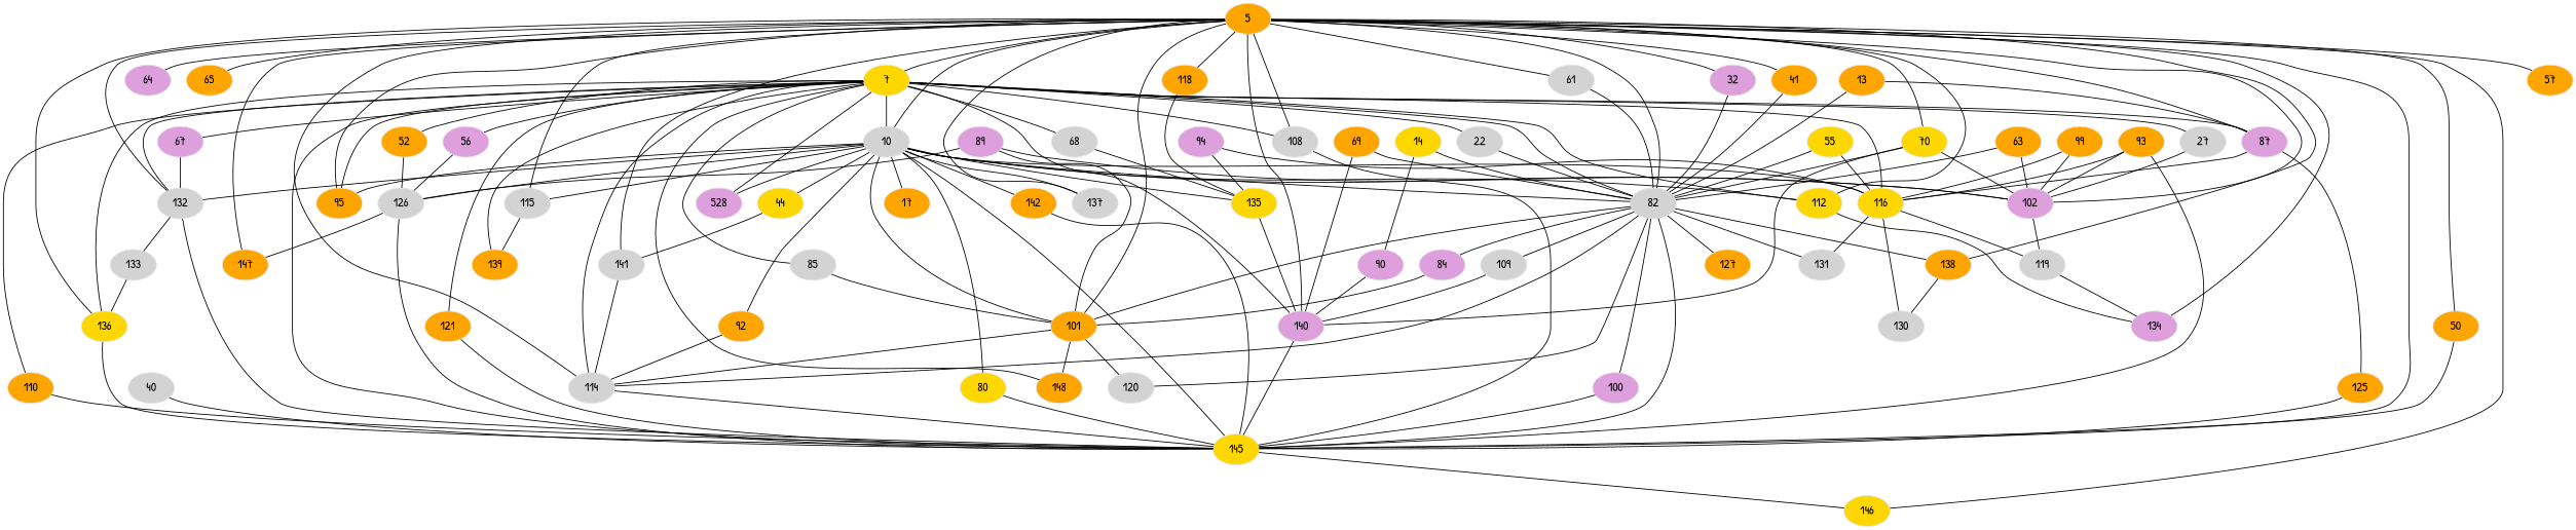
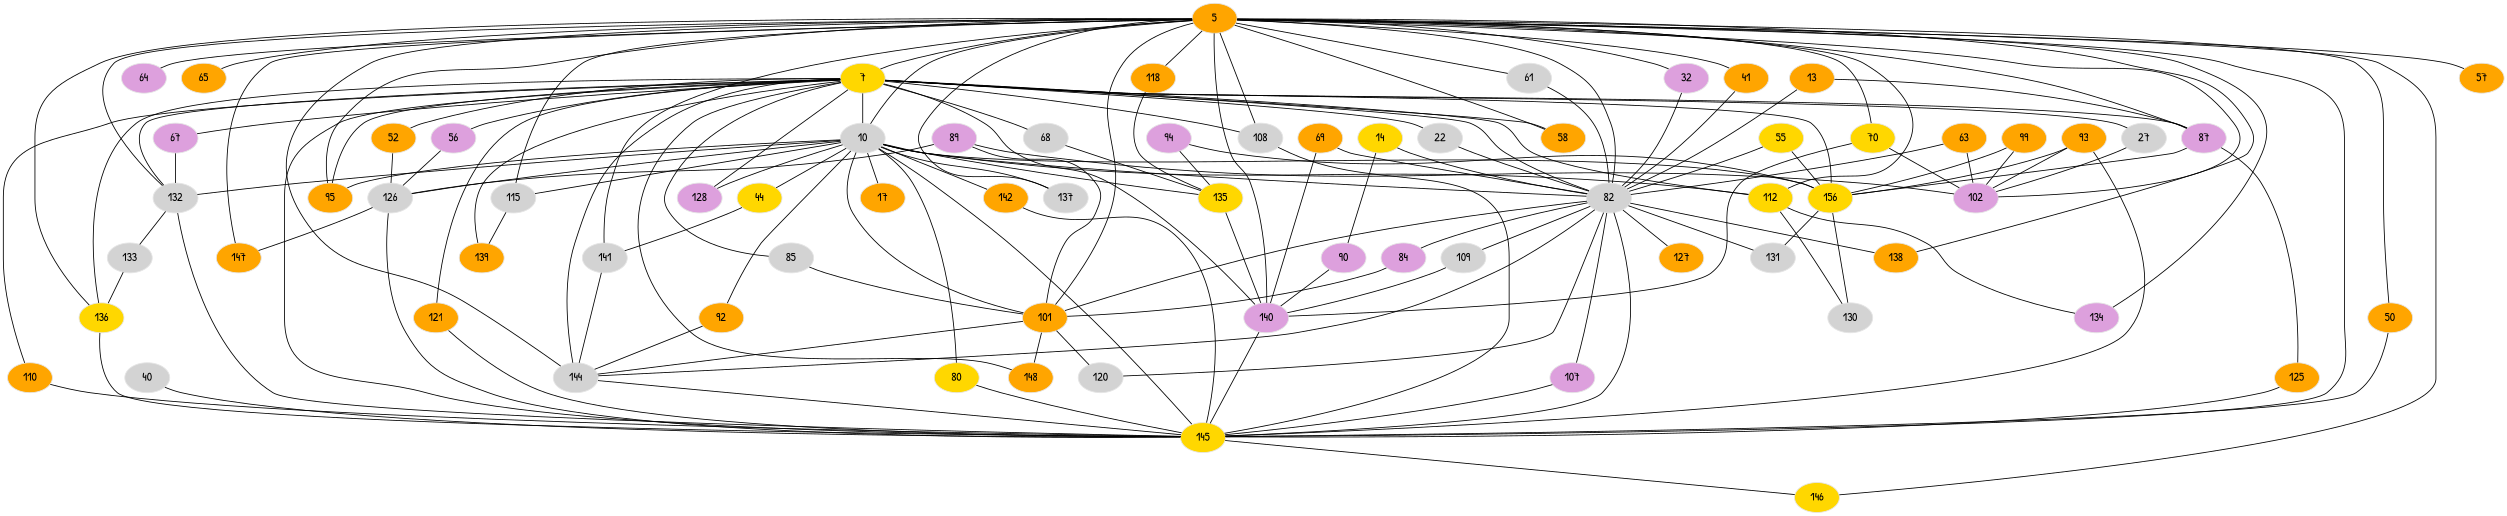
  graph {
    fontname="Patrick Hand"
    node [color=gray90 fillcolor=orange fontname="Patrick Hand" style=filled]
    edge [fontname="Patrick Hand"]
    5 [super="+4"]
    7 [fillcolor=gold super="+2"]
    10 [fillcolor=lightgrey super="+6"]
    32 [fillcolor=plum]
    41
    50
    57
+   58
    61 [fillcolor=lightgrey]
    64 [fillcolor=plum]
    65
    70 [fillcolor=gold super="+34"]
    82 [fillcolor=lightgrey super="+36+8"]
    87 [fillcolor=plum super="+81+59"]
    95 [super="+29"]
    101 [super="+24+79+51+86"]
    102 [fillcolor=plum super="+26"]
    108 [fillcolor=lightgrey super="+100"]
    112 [fillcolor=gold super="+28+98"]
    115 [fillcolor=lightgrey super="+111+96"]
    118
    132 [fillcolor=lightgrey super="+113+117+129"]
    134 [fillcolor=plum super="+30"]
    136 [fillcolor=gold super="+39"]
    137 [fillcolor=lightgrey]
    138
    140 [fillcolor=plum super="+75+123+83"]
    141 [fillcolor=lightgrey super="+74"]
-   144 [fillcolor=lightgrey super="+71+97+91+114+46" label=114]
+   144 [fillcolor=lightgrey super="+71+97+91+114+46"]
    145 [fillcolor=gold super="+143+54+124"]
    146 [fillcolor=gold]
    147
    22 [fillcolor=lightgrey]
    27 [fillcolor=lightgrey]
    52
    56 [fillcolor=plum]
    67 [fillcolor=plum]
    68 [fillcolor=lightgrey]
    85 [fillcolor=lightgrey]
    110
-   116 [fillcolor=gold super="+76+77+78"]
+   116 [fillcolor=gold super="+76+77+78" label=156]
    121
-   128 [fillcolor=plum label=528]
+   128 [fillcolor=plum]
    139 [super="+103"]
    148
    17
    44 [fillcolor=gold]
    80 [fillcolor=gold]
    92
    126 [fillcolor=lightgrey super="+62"]
    135 [fillcolor=gold super="+66+19"]
    142 [super="+45"]
    84 [fillcolor=plum]
-   107 [fillcolor=plum label=100]
+   107 [fillcolor=plum]
    109 [fillcolor=lightgrey]
    120 [fillcolor=lightgrey]
    127
    131 [fillcolor=lightgrey]
    125 [super="+122"]
-   119 [fillcolor=lightgrey super="+48"]
    130 [fillcolor=lightgrey]
    133 [fillcolor=lightgrey]
    13
    14 [fillcolor=gold]
    90 [fillcolor=plum]
    40 [fillcolor=lightgrey]
    55 [fillcolor=gold]
    63
    69
    89 [fillcolor=plum super="+73"]
    93 [super="+49"]
    94 [fillcolor=plum]
    99
    5 -- 7 [weight=4]
    5 -- 10 [weight=4]
    5 -- 32
    5 -- 41
    5 -- 50
    5 -- 57 [weight=2]
+   5 -- 58
    5 -- 61
    5 -- 64
    5 -- 65 [weight=2]
    5 -- 70
    5 -- 82 [weight=4]
    5 -- 87 [weight=2]
    5 -- 95
    5 -- 101 [weight=3]
    5 -- 102
    5 -- 108
    5 -- 112
    5 -- 115 [weight=2]
    5 -- 118
    5 -- 132 [weight=2]
    5 -- 134 [weight=2]
    5 -- 136
    5 -- 137
    5 -- 138
    5 -- 140 [weight=5]
    5 -- 141
    5 -- 144
    5 -- 145 [weight=7]
    5 -- 146
    5 -- 147
    7 -- 10 [weight=4]
+   7 -- 58
    7 -- 82 [weight=5]
    7 -- 87 [weight=3]
    7 -- 95
    7 -- 108
    7 -- 112
    7 -- 132
    7 -- 136
    7 -- 140
    7 -- 144 [weight=4]
    7 -- 145 [weight=4]
    7 -- 22
    7 -- 27
    7 -- 52
    7 -- 56
    7 -- 67
    7 -- 68
    7 -- 85
    7 -- 110
    7 -- 116 [weight=3]
    7 -- 121
    7 -- 128
    7 -- 139 [weight=3]
    7 -- 148
    10 -- 82 [weight=5]
    10 -- 95
    10 -- 101 [weight=3]
-   10 -- 102 [weight=2]
    10 -- 112 [weight=3]
    10 -- 115 [weight=2]
    10 -- 132 [weight=4]
    10 -- 137
    10 -- 145 [weight=5]
    10 -- 116 [weight=3]
    10 -- 128
    10 -- 17 [weight=2]
    10 -- 44 [weight=2]
    10 -- 80
    10 -- 92
    10 -- 126 [weight=2]
    10 -- 135 [weight=3]
    10 -- 142 [weight=3]
    32 -- 82
    41 -- 82
    50 -- 145
    61 -- 82
-   70 -- 82 [weight=2]
    70 -- 102
    70 -- 140
    82 -- 101
    82 -- 138
    82 -- 144
    82 -- 145 [weight=6]
    82 -- 84
    82 -- 107
    82 -- 109
    82 -- 120
    82 -- 127
    82 -- 131
    87 -- 116
    87 -- 125
    101 -- 144
    101 -- 148
    101 -- 120
-   102 -- 119
    108 -- 145
    112 -- 134
-   138 -- 130
+   112 -- 130
    115 -- 139
    118 -- 135
    132 -- 145 [weight=2]
    132 -- 133
    136 -- 145 [weight=2]
    140 -- 145
    141 -- 144
    144 -- 145
    145 -- 146
    22 -- 82
    27 -- 102
    52 -- 126
    56 -- 126
    67 -- 132
    68 -- 135
    85 -- 101
    110 -- 145
    116 -- 131
-   116 -- 119
    116 -- 130
    121 -- 145
    44 -- 141
    80 -- 145
    92 -- 144
    126 -- 145 [weight=2]
    126 -- 147
    135 -- 140
    142 -- 145
    84 -- 101
    107 -- 145
    109 -- 140
    125 -- 145 [weight=2]
-   119 -- 134
    133 -- 136
    13 -- 82
    13 -- 87
    14 -- 82 [weight=2]
    14 -- 90
    90 -- 140
    40 -- 145 [weight=2]
    55 -- 82
    55 -- 116
    63 -- 82
    63 -- 102
    69 -- 82
    69 -- 140
    89 -- 101
    89 -- 102
    89 -- 126
    93 -- 102
    93 -- 145
    93 -- 116
    94 -- 116
    94 -- 135
    99 -- 102
    99 -- 116
  }
